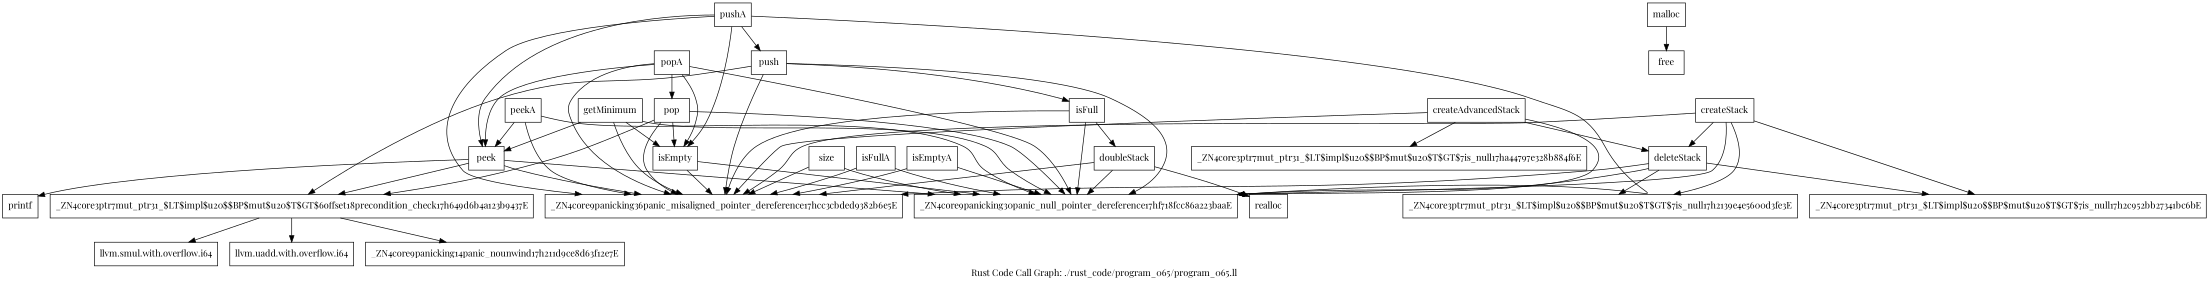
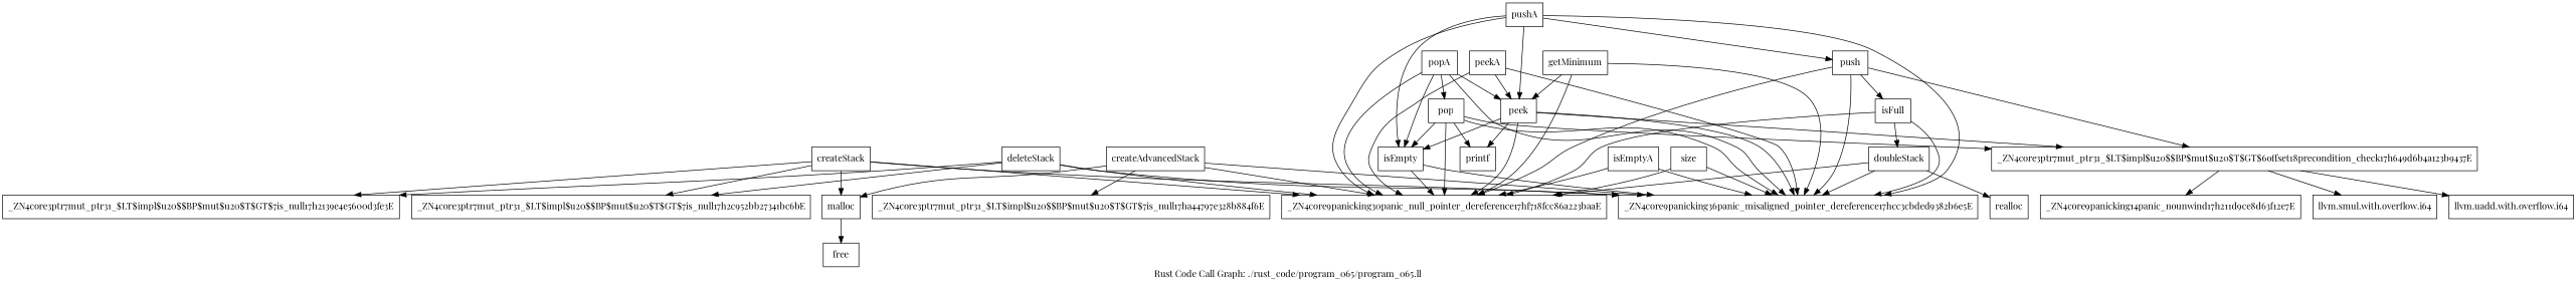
  digraph {
    fontname="Playfair Display"
    label="Rust Code Call Graph: ./rust_code/program_065/program_065.ll"
    node [fontname="Playfair Display" shape=record]
    edge [fontname="Playfair Display"]
    n1 [label="{_ZN4core3ptr7mut_ptr31_$LT$impl$u20$$BP$mut$u20$T$GT$6offset18precondition_check17h649d6b4a123b9437E}"]
    n2 [label="{llvm.smul.with.overflow.i64}"]
    n3 [label="{llvm.uadd.with.overflow.i64}"]
    n4 [label="{_ZN4core9panicking14panic_nounwind17h211d9ce8d63f12e7E}"]
    n5 [label="{_ZN4core3ptr7mut_ptr31_$LT$impl$u20$$BP$mut$u20$T$GT$7is_null17h2139e4e5600d3fe3E}"]
    n6 [label="{_ZN4core3ptr7mut_ptr31_$LT$impl$u20$$BP$mut$u20$T$GT$7is_null17h2c952bb27341bc6bE}"]
    n7 [label="{_ZN4core3ptr7mut_ptr31_$LT$impl$u20$$BP$mut$u20$T$GT$7is_null17ha44797e328b884f6E}"]
    n8 [label="{createStack}"]
    n9 [label="{malloc}"]
    n10 [label="{_ZN4core9panicking36panic_misaligned_pointer_dereference17hcc3cbded9382b6e5E}"]
    n11 [label="{_ZN4core9panicking30panic_null_pointer_dereference17hf718fcc86a223baaE}"]
    n12 [label="{free}"]
    n13 [label="{isEmpty}"]
    n14 [label="{size}"]
    n15 [label="{isFull}"]
    n16 [label="{doubleStack}"]
    n17 [label="{realloc}"]
    n18 [label="{push}"]
    n19 [label="{pop}"]
    n20 [label="{printf}"]
    n21 [label="{peek}"]
    n22 [label="{deleteStack}"]
    n23 [label="{isEmptyA}"]
-   n24 [label="{isFullA}"]
    n25 [label="{pushA}"]
    n26 [label="{popA}"]
    n27 [label="{peekA}"]
    n28 [label="{getMinimum}"]
    n29 [label="{createAdvancedStack}"]
    n1 -> n2
    n1 -> n3
    n1 -> n4
    n8 -> n5
    n8 -> n6
-   n8 -> n22
+   n8 -> n9
    n8 -> n10
    n8 -> n11
    n9 -> n12
    n13 -> n10
    n13 -> n11
    n14 -> n10
    n14 -> n11
    n15 -> n10
    n15 -> n11
    n15 -> n16
    n16 -> n10
    n16 -> n11
    n16 -> n17
    n18 -> n1
    n18 -> n10
    n18 -> n11
    n18 -> n15
    n19 -> n1
    n19 -> n10
    n19 -> n11
    n19 -> n13
+   n19 -> n20
    n21 -> n1
    n21 -> n10
    n21 -> n11
-   n28 -> n13
+   n21 -> n13
    n21 -> n20
    n22 -> n5
    n22 -> n6
    n22 -> n10
    n22 -> n11
    n23 -> n10
    n23 -> n11
-   n24 -> n10
-   n24 -> n11
    n25 -> n10
    n25 -> n11
    n25 -> n13
    n25 -> n18
    n25 -> n21
    n26 -> n10
    n26 -> n11
    n26 -> n13
    n26 -> n19
    n26 -> n21
    n27 -> n10
    n27 -> n11
    n27 -> n21
    n28 -> n10
    n28 -> n11
    n28 -> n21
    n29 -> n7
-   n29 -> n22
+   n29 -> n9
    n29 -> n10
    n29 -> n11
  }
